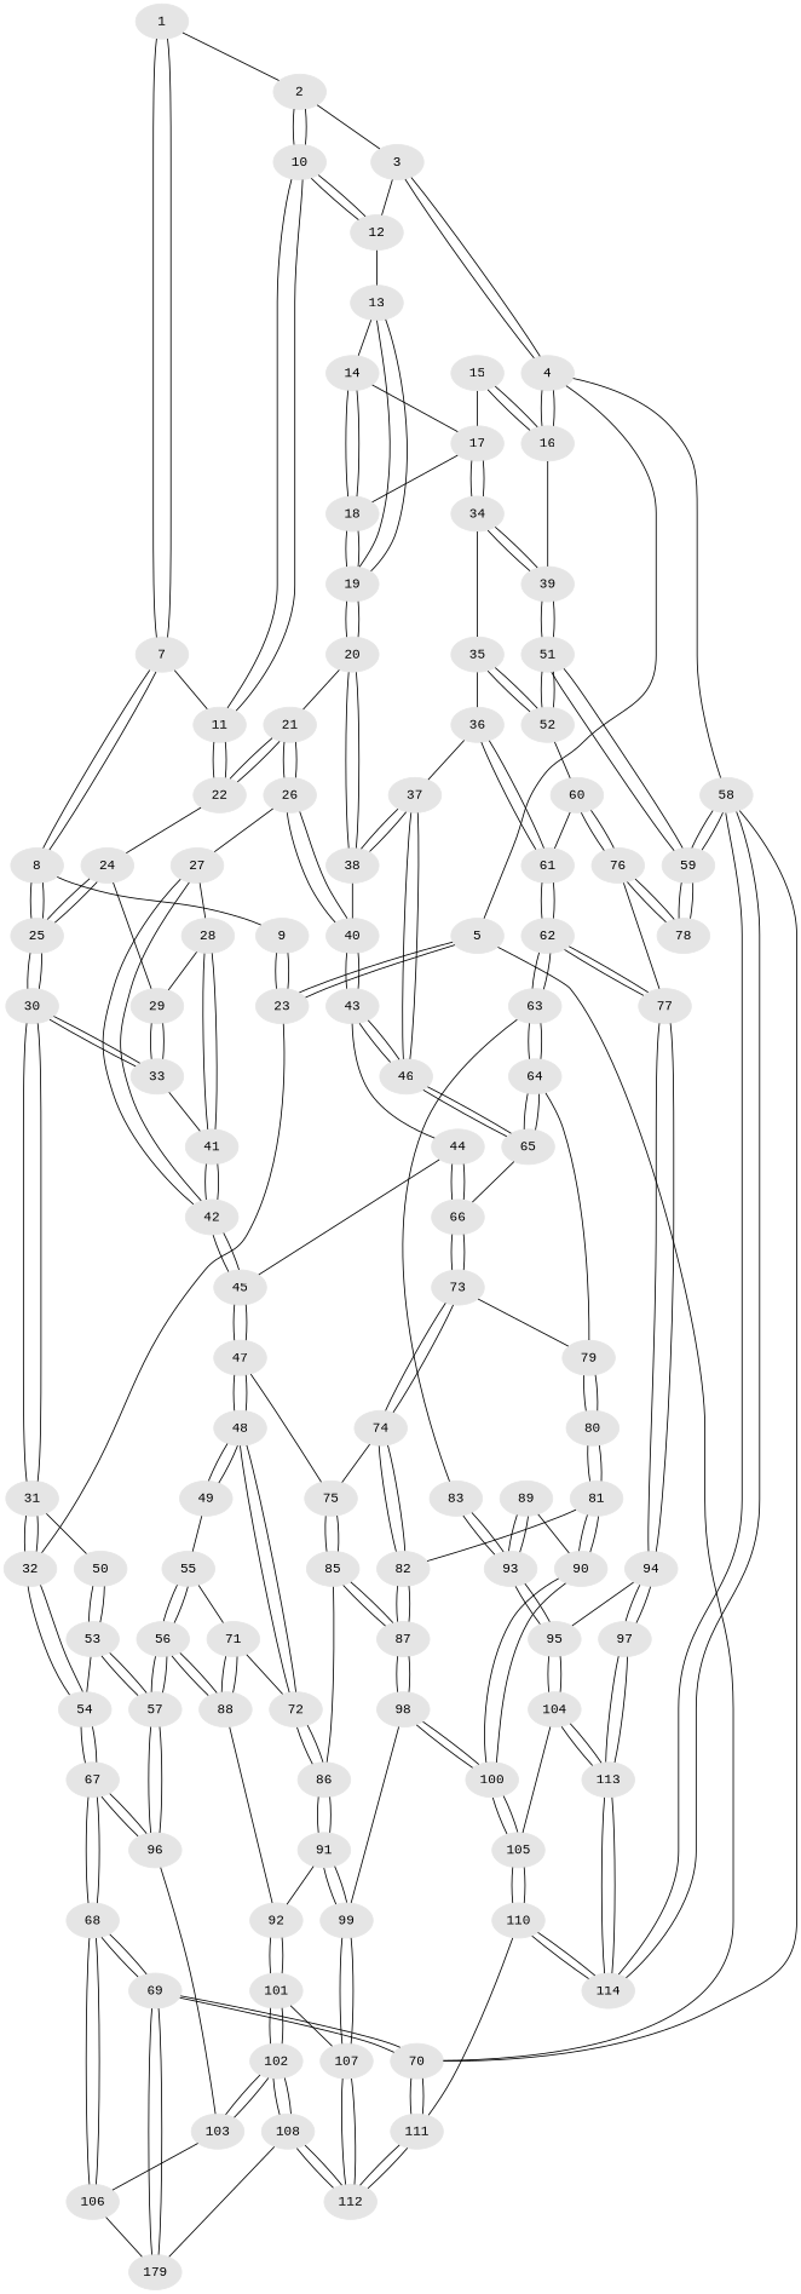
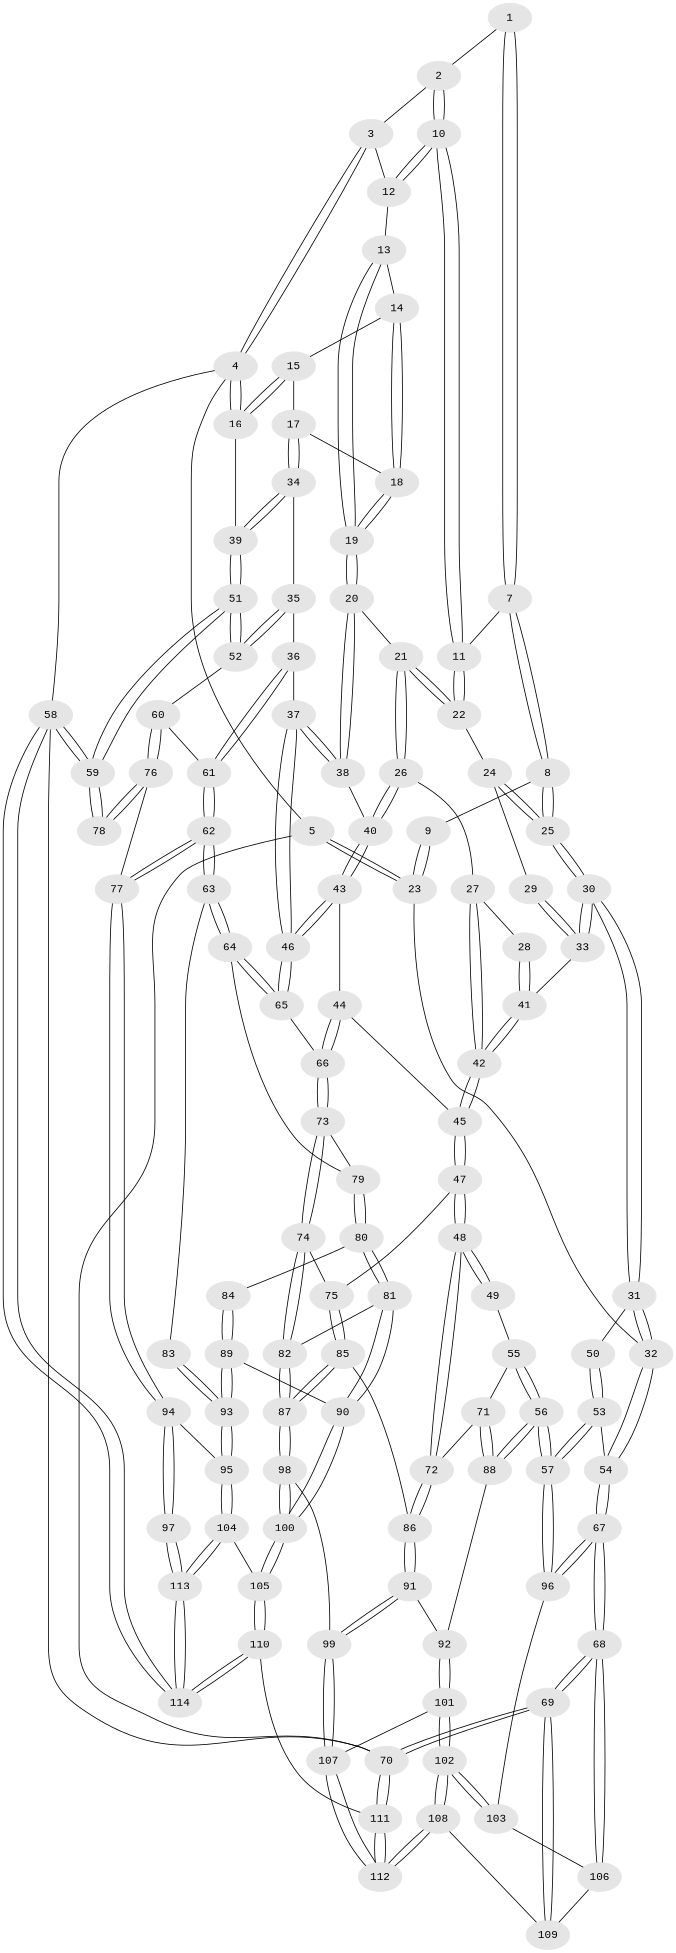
  graph {
    fontname="Liberation Mono"
    node [color=gray90 fontname="Liberation Mono" style=filled]
    edge [fontname="Liberation Mono"]
    1
    2
    7
    3
    10
    8
    11
    4
    12
    5
    16
    58
    13
    23
    70
    39
    59
    114
    32
    111
    9
    25
    22
    30
    24
    14
    19
    15
    18
    20
    17
    34
    51
    35
    21
    38
    26
    40
    27
    29
    54
    33
    31
    28
    42
    43
    41
    45
    50
    53
    67
    36
    52
    37
    61
    60
    46
    62
    65
    44
    47
    66
    73
    48
    75
    49
    72
    85
    55
    86
    56
    71
    57
    78
    76
    96
    68
    88
    92
    103
    77
    63
    64
    83
    94
    79
    93
    80
    74
    69
    106
-   109 [label=179]
+   109
    112
    91
    82
    87
    97
    95
    113
    81
+   84
    90
    89
    100
    98
    99
    101
    105
    107
    102
    104
    110
    108
    1 -- 2
    1 -- 7
    1 -- 7
    2 -- 3
    2 -- 10
    2 -- 10
    7 -- 8
    7 -- 8
    7 -- 11
    3 -- 4
    3 -- 4
    3 -- 12
    10 -- 11
    10 -- 11
    10 -- 12
    10 -- 12
    8 -- 9
    8 -- 25
    8 -- 25
    11 -- 22
    11 -- 22
    4 -- 5
    4 -- 16
    4 -- 16
    4 -- 58
    12 -- 13
    5 -- 23
    5 -- 23
    5 -- 70
    16 -- 39
    58 -- 70
    58 -- 59
    58 -- 59
    58 -- 114
    58 -- 114
    13 -- 14
    13 -- 19
    13 -- 19
    23 -- 32
    70 -- 111
    70 -- 111
    39 -- 51
    39 -- 51
    59 -- 78
    59 -- 78
    32 -- 54
    32 -- 54
    111 -- 112
    111 -- 112
    9 -- 23
    9 -- 23
    25 -- 30
    25 -- 30
    22 -- 24
    30 -- 33
    30 -- 33
    30 -- 31
    30 -- 31
    24 -- 25
    24 -- 25
    24 -- 29
-   14 -- 17
+   14 -- 15
    14 -- 18
    14 -- 18
    19 -- 20
    19 -- 20
    15 -- 16
    15 -- 16
    15 -- 17
    18 -- 19
    18 -- 19
    20 -- 21
    20 -- 38
    20 -- 38
    17 -- 18
    17 -- 34
    17 -- 34
    34 -- 39
    34 -- 39
    34 -- 35
    51 -- 59
    51 -- 59
    51 -- 52
    51 -- 52
    35 -- 36
    35 -- 52
    35 -- 52
    21 -- 22
    21 -- 22
    21 -- 26
    21 -- 26
    38 -- 40
    26 -- 40
    26 -- 40
    26 -- 27
    40 -- 43
    40 -- 43
    27 -- 28
    27 -- 42
    27 -- 42
    29 -- 33
    29 -- 33
    54 -- 67
    54 -- 67
    33 -- 41
    31 -- 32
    31 -- 32
    31 -- 50
-   28 -- 29
    28 -- 41
    28 -- 41
    42 -- 45
    42 -- 45
    43 -- 46
    43 -- 46
    43 -- 44
    41 -- 42
    41 -- 42
    45 -- 47
    45 -- 47
    50 -- 53
    50 -- 53
    53 -- 54
    53 -- 57
    53 -- 57
    67 -- 96
    67 -- 96
    67 -- 68
    67 -- 68
    36 -- 37
    36 -- 61
    36 -- 61
    52 -- 60
    37 -- 38
    37 -- 38
    37 -- 46
    37 -- 46
    61 -- 62
    61 -- 62
    60 -- 61
    60 -- 76
    60 -- 76
    46 -- 65
    46 -- 65
    62 -- 77
    62 -- 77
    62 -- 63
    62 -- 63
    65 -- 66
    44 -- 45
    44 -- 66
    44 -- 66
    47 -- 48
    47 -- 48
    47 -- 75
    66 -- 73
    66 -- 73
    73 -- 79
    73 -- 74
    73 -- 74
    48 -- 49
    48 -- 49
    48 -- 72
    48 -- 72
    75 -- 85
    75 -- 85
    49 -- 55
    72 -- 86
    72 -- 86
    85 -- 86
    85 -- 87
    85 -- 87
    55 -- 56
    55 -- 56
    55 -- 71
    86 -- 91
    86 -- 91
    56 -- 57
    56 -- 57
    56 -- 88
    56 -- 88
    71 -- 72
    71 -- 88
    71 -- 88
    57 -- 96
    57 -- 96
    76 -- 78
    76 -- 78
    76 -- 77
    96 -- 103
    68 -- 69
    68 -- 69
    68 -- 106
    68 -- 106
    88 -- 92
    92 -- 101
    92 -- 101
    103 -- 106
    77 -- 94
    77 -- 94
    63 -- 64
    63 -- 64
    63 -- 83
    64 -- 65
    64 -- 65
    64 -- 79
    83 -- 93
    83 -- 93
    94 -- 97
    94 -- 97
    94 -- 95
    79 -- 80
    79 -- 80
    93 -- 95
    93 -- 95
    80 -- 81
    80 -- 81
+   80 -- 84
    74 -- 75
    74 -- 82
    74 -- 82
    69 -- 70
    69 -- 70
    69 -- 109
    69 -- 109
    106 -- 109
    91 -- 92
    91 -- 99
    91 -- 99
    82 -- 87
    82 -- 87
    87 -- 98
    87 -- 98
    97 -- 113
    97 -- 113
    95 -- 104
    95 -- 104
    113 -- 114
    113 -- 114
    81 -- 82
    81 -- 90
    81 -- 90
+   84 -- 89
+   84 -- 89
    90 -- 100
    90 -- 100
    89 -- 93
    89 -- 93
    89 -- 90
    100 -- 105
    100 -- 105
    98 -- 100
    98 -- 100
    98 -- 99
    99 -- 107
    99 -- 107
    101 -- 107
    101 -- 102
    101 -- 102
    105 -- 110
    105 -- 110
    107 -- 112
    107 -- 112
    102 -- 103
    102 -- 103
    102 -- 108
    102 -- 108
    104 -- 113
    104 -- 113
    104 -- 105
    110 -- 114
    110 -- 114
    110 -- 111
    108 -- 109
    108 -- 112
    108 -- 112
  }
